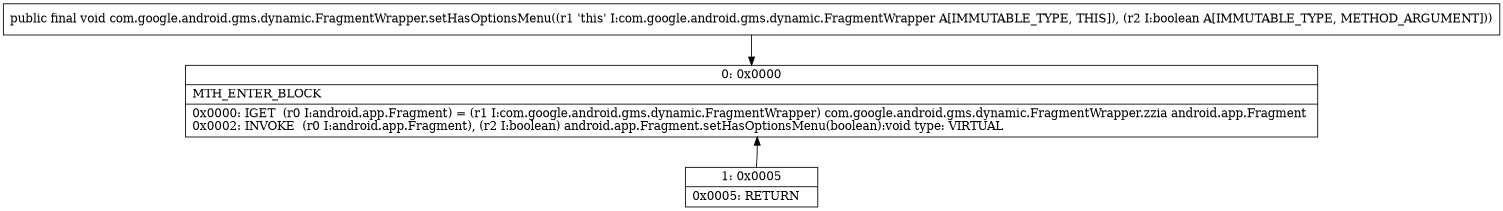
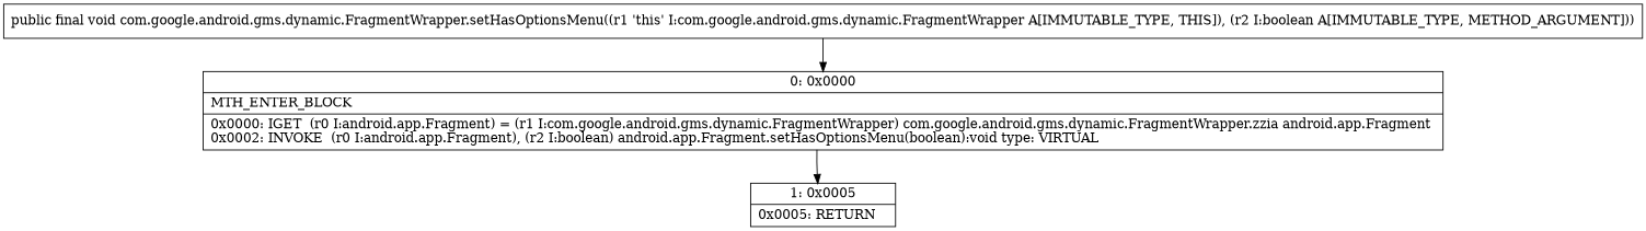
  digraph {
    node [shape=record]
    n1 [label="{0\:\ 0x0000|MTH_ENTER_BLOCK\l|0x0000: IGET  (r0 I:android.app.Fragment) = (r1 I:com.google.android.gms.dynamic.FragmentWrapper) com.google.android.gms.dynamic.FragmentWrapper.zzia android.app.Fragment \l0x0002: INVOKE  (r0 I:android.app.Fragment), (r2 I:boolean) android.app.Fragment.setHasOptionsMenu(boolean):void type: VIRTUAL \l}"]
    n2 [label="{1\:\ 0x0005|0x0005: RETURN   \l}"]
    n3 [label="{public final void com.google.android.gms.dynamic.FragmentWrapper.setHasOptionsMenu((r1 'this' I:com.google.android.gms.dynamic.FragmentWrapper A[IMMUTABLE_TYPE, THIS]), (r2 I:boolean A[IMMUTABLE_TYPE, METHOD_ARGUMENT])) }"]
-   n2 -> n1
+   n1 -> n2
    n3 -> n1
  }
